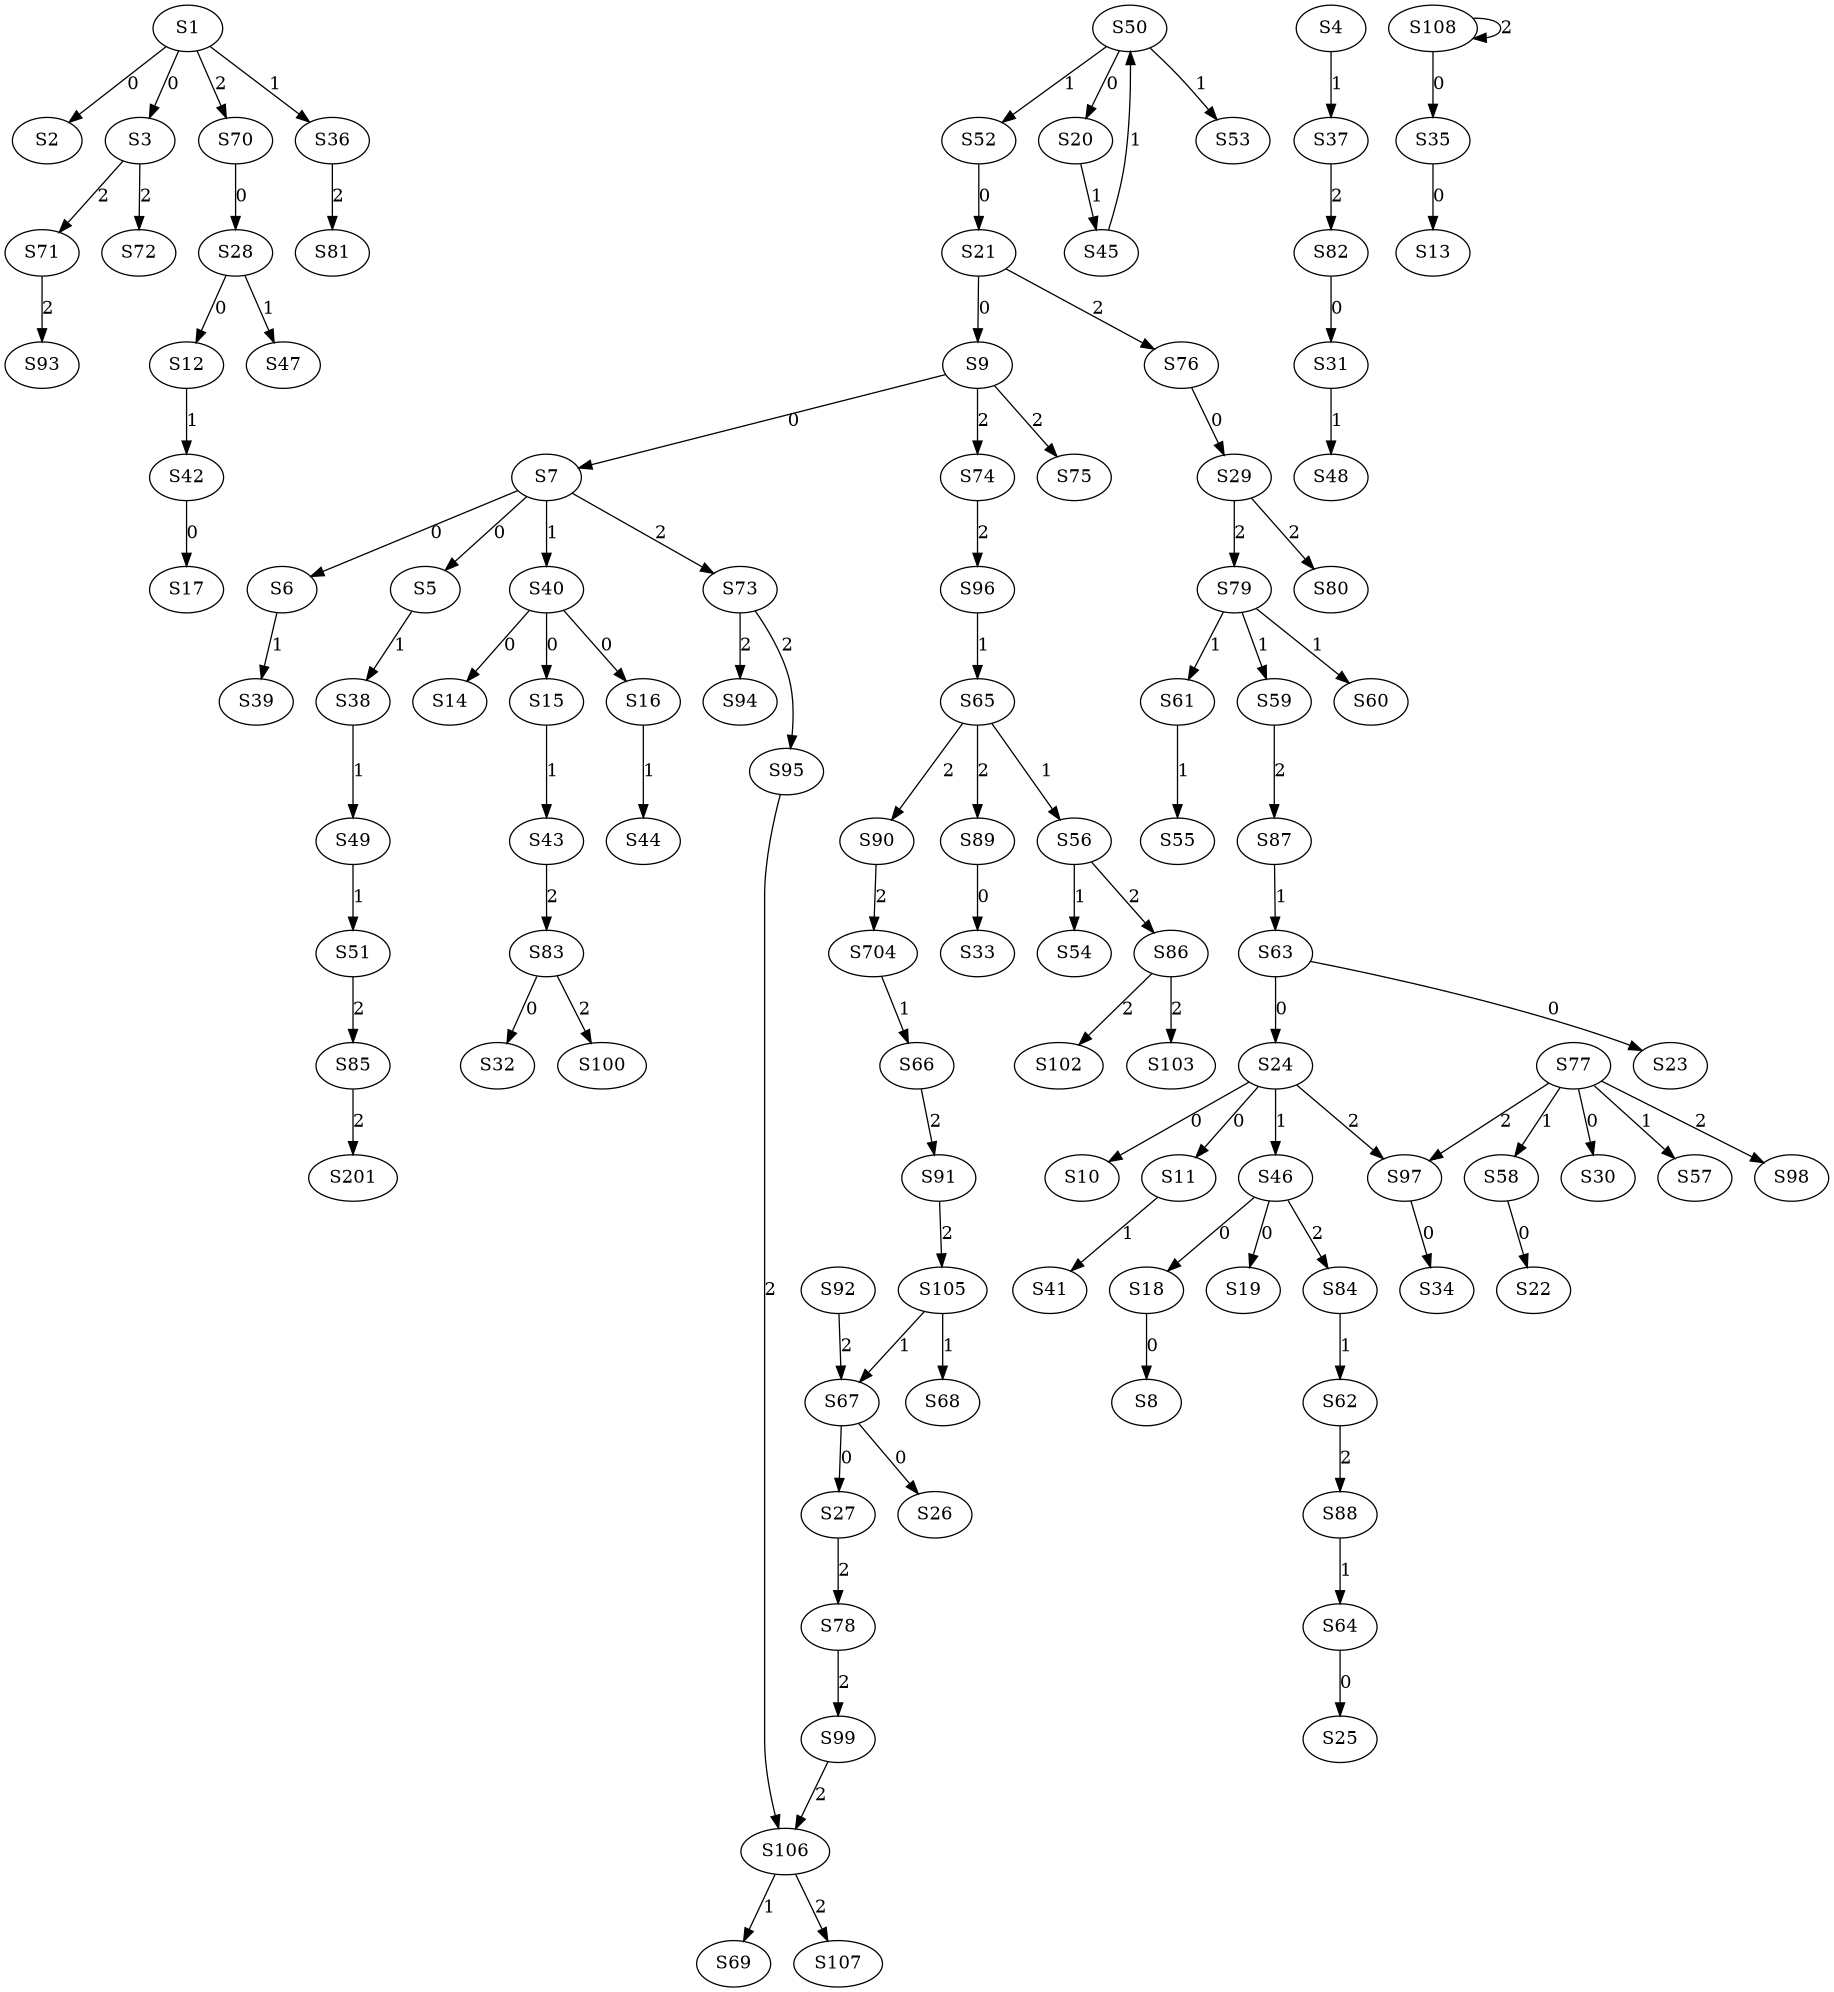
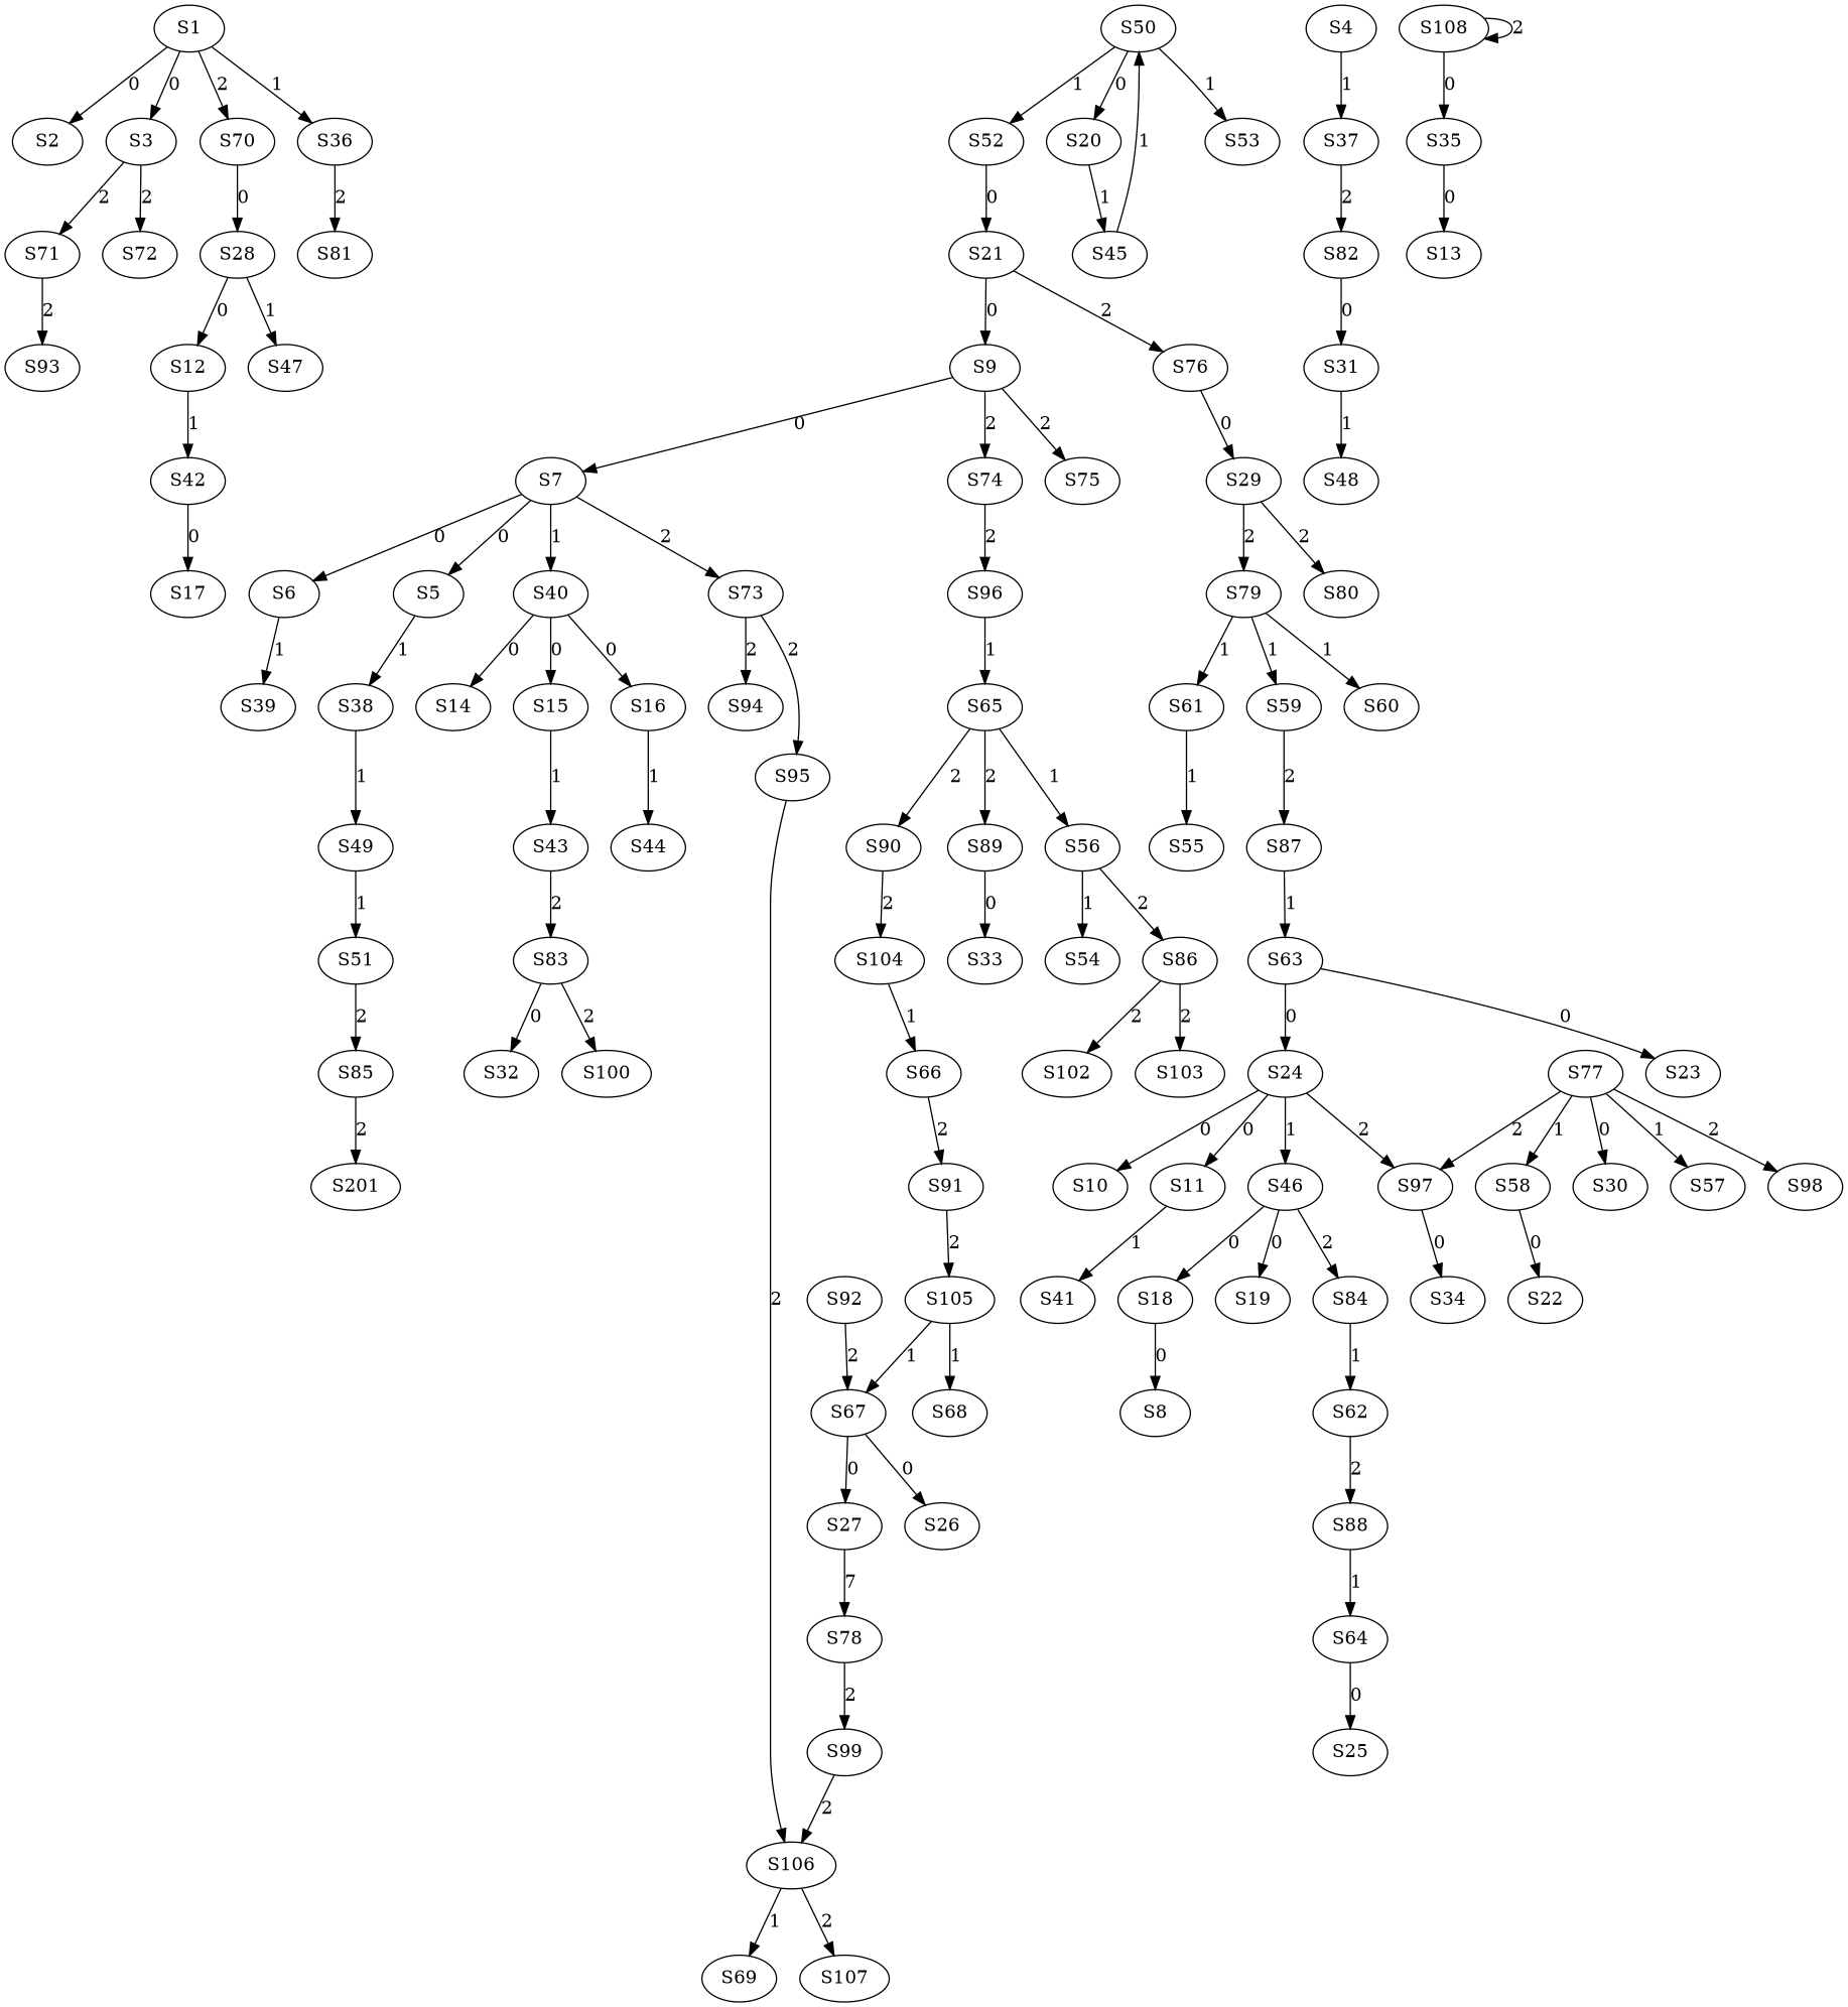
  strict digraph {
    S1
    S2
    S3
    S70
    S36
    S71
    S72
    S28
    S81
    S93
    S6
    S39
    S4
    S37
    S82
    S7
    S5
    S40
    S73
    S38
    S14
    S15
    S16
    S94
    S95
    S49
    S9
    S74
    S75
    S96
    S18
    S8
    S21
    S76
    S29
    S24
    S10
    S11
    S46
    S97
    S41
    S19
    S84
    S77
    S58
    S30
    S57
    S98
    S12
    S47
    S42
    S17
    S35
    S13
    S43
    S44
    S83
    S62
    S50
    S20
    S52
    S53
    S45
    S22
    S63
    S23
    S64
    S25
    S67
    S26
    S27
    S78
    S92
    S99
    S79
    S80
    S61
    S59
    S60
    S34
    S31
    S48
    S32
    S100
    S89
    S33
    S108
    S51
    S85
    n90 [label=S201]
    S56
    S54
    S86
    S102
    S103
    S55
    S65
    S90
-   S104 [label=S704]
+   S104
    S87
    S88
    S66
    S91
    S105
    S68
    S106
    S69
    S107
    S1 -> S2 [label=0]
    S1 -> S3 [label=0]
    S1 -> S70 [label=2]
    S1 -> S36 [label=1]
    S3 -> S71 [label=2]
    S3 -> S72 [label=2]
    S70 -> S28 [label=0]
    S36 -> S81 [label=2]
    S71 -> S93 [label=2]
    S28 -> S12 [label=0]
    S28 -> S47 [label=1]
    S6 -> S39 [label=1]
    S4 -> S37 [label=1]
    S37 -> S82 [label=2]
    S82 -> S31 [label=0]
    S7 -> S6 [label=0]
    S7 -> S5 [label=0]
    S7 -> S40 [label=1]
    S7 -> S73 [label=2]
    S5 -> S38 [label=1]
    S40 -> S14 [label=0]
    S40 -> S15 [label=0]
    S40 -> S16 [label=0]
    S73 -> S94 [label=2]
    S73 -> S95 [label=2]
    S38 -> S49 [label=1]
    S15 -> S43 [label=1]
    S16 -> S44 [label=1]
    S95 -> S106 [label=2]
    S49 -> S51 [label=1]
    S9 -> S7 [label=0]
    S9 -> S74 [label=2]
    S9 -> S75 [label=2]
    S74 -> S96 [label=2]
    S96 -> S65 [label=1]
    S18 -> S8 [label=0]
    S21 -> S9 [label=0]
    S21 -> S76 [label=2]
    S76 -> S29 [label=0]
    S29 -> S79 [label=2]
    S29 -> S80 [label=2]
    S24 -> S10 [label=0]
    S24 -> S11 [label=0]
    S24 -> S46 [label=1]
    S24 -> S97 [label=2]
    S11 -> S41 [label=1]
    S46 -> S18 [label=0]
    S46 -> S19 [label=0]
    S46 -> S84 [label=2]
    S97 -> S34 [label=0]
    S84 -> S62 [label=1]
    S77 -> S97 [label=2]
    S77 -> S58 [label=1]
    S77 -> S30 [label=0]
    S77 -> S57 [label=1]
    S77 -> S98 [label=2]
    S58 -> S22 [label=0]
    S12 -> S42 [label=1]
    S42 -> S17 [label=0]
    S35 -> S13 [label=0]
    S43 -> S83 [label=2]
    S83 -> S32 [label=0]
    S83 -> S100 [label=2]
    S62 -> S88 [label=2]
    S50 -> S20 [label=0]
    S50 -> S52 [label=1]
    S50 -> S53 [label=1]
    S20 -> S45 [label=1]
    S52 -> S21 [label=0]
    S45 -> S50 [label=1]
    S63 -> S24 [label=0]
    S63 -> S23 [label=0]
    S64 -> S25 [label=0]
    S67 -> S26 [label=0]
    S67 -> S27 [label=0]
-   S27 -> S78 [label=2]
+   S27 -> S78 [label=7]
    S78 -> S99 [label=2]
    S92 -> S67 [label=2]
    S99 -> S106 [label=2]
    S79 -> S61 [label=1]
    S79 -> S59 [label=1]
    S79 -> S60 [label=1]
    S61 -> S55 [label=1]
    S59 -> S87 [label=2]
    S31 -> S48 [label=1]
    S89 -> S33 [label=0]
    S108 -> S35 [label=0]
    S108 -> S108 [label=2]
    S51 -> S85 [label=2]
    S85 -> n90 [label=2]
    S56 -> S54 [label=1]
    S56 -> S86 [label=2]
    S86 -> S102 [label=2]
    S86 -> S103 [label=2]
    S65 -> S89 [label=2]
    S65 -> S56 [label=1]
    S65 -> S90 [label=2]
    S90 -> S104 [label=2]
    S104 -> S66 [label=1]
    S87 -> S63 [label=1]
    S88 -> S64 [label=1]
    S66 -> S91 [label=2]
    S91 -> S105 [label=2]
    S105 -> S67 [label=1]
    S105 -> S68 [label=1]
    S106 -> S69 [label=1]
    S106 -> S107 [label=2]
  }
